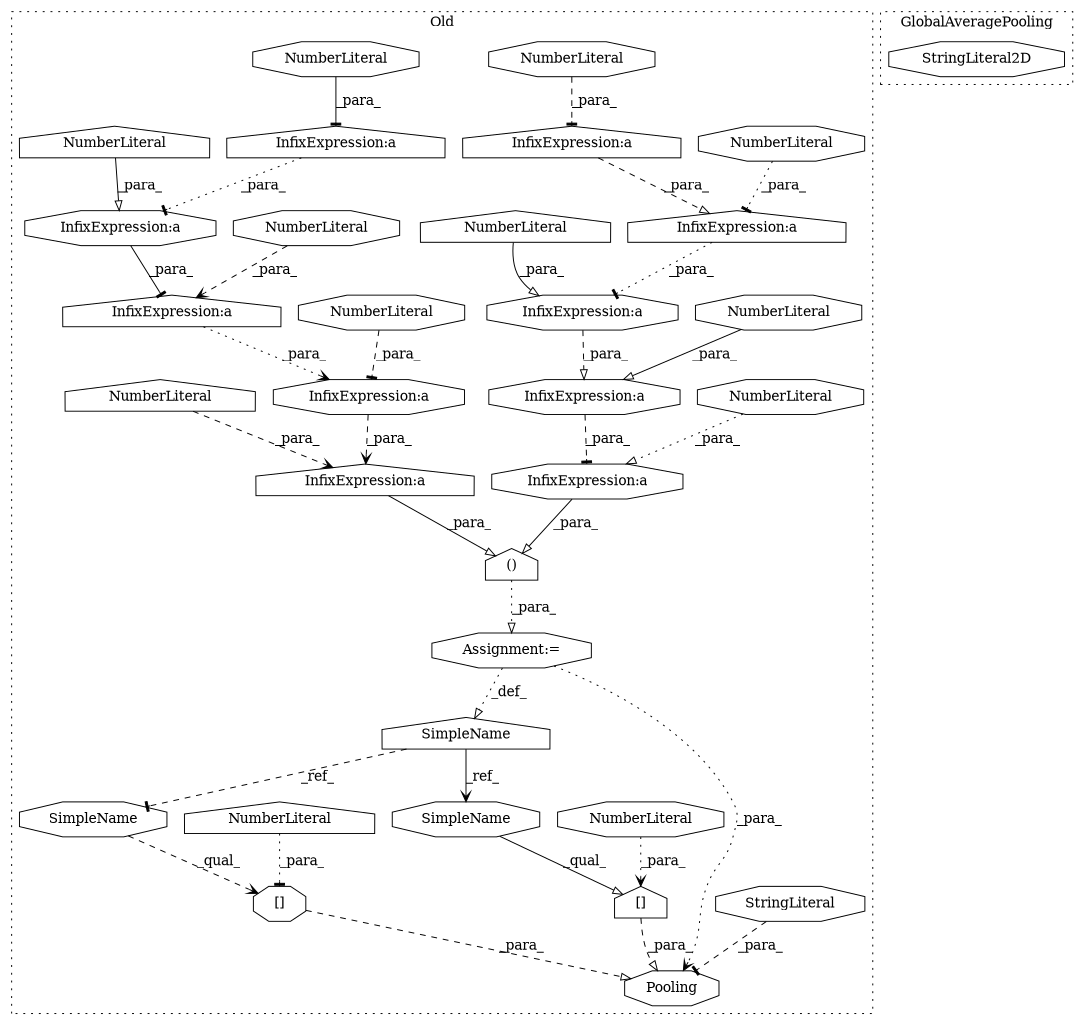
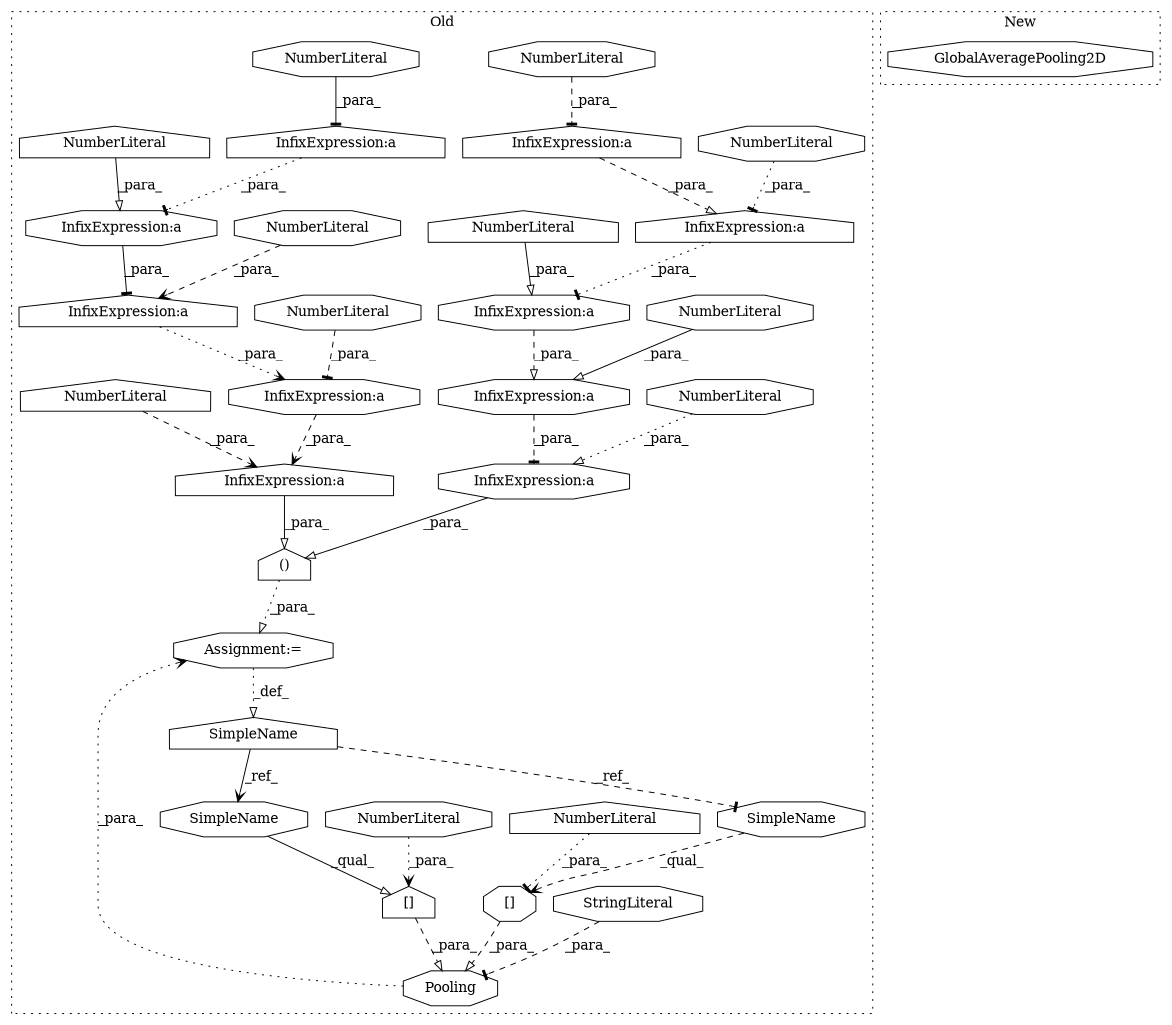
  digraph {
    node [a=34 l=1 shape=octagon]
    edge [arrowhead=onormal style=dashed]
    n1 [a=106 l=84 label="()" s=24362 shape=house]
    n2 [a=2 l="13,1" label="[]" s="24489,24503"]
    n3 [label=NumberLiteral s=24502 shape=house]
    n4 [a=2 l="13,1" label="[]" s="24473,24487" shape=house]
    n5 [label=NumberLiteral s=24486]
    n6 [a=42 l=12 label=SimpleName s=24342 shape=house]
    n7 [a=32 l="8,1" label=Pooling s="24465,24511"]
    n8 [a=45 l=6 label=StringLiteral s=24505]
    n9 [a=7 l=8 label="Assignment:=" s=24354]
    n10 [a=27 l=3 label="InfixExpression:a" s=24431 shape=house]
    n11 [a=27 l=3 label="InfixExpression:a" s=24387]
    n12 [a=27 l=3 label="InfixExpression:a" s=24392]
    n13 [a=27 l=3 label="InfixExpression:a" s=24421 shape=house]
    n14 [label=NumberLiteral s=24424]
    n15 [label=NumberLiteral s=24390]
    n16 [label=NumberLiteral s=24434]
    n17 [label=NumberLiteral s=24395]
    n18 [a=27 l=3 label="InfixExpression:a" s=24377 shape=house]
    n19 [label=NumberLiteral s=24380]
    n20 [a=27 l=3 label="InfixExpression:a" s=24426]
    n21 [label=NumberLiteral s=24429 shape=house]
    n22 [a=27 l=3 label="InfixExpression:a" s=24372 shape=house]
    n23 [a=27 l=3 label="InfixExpression:a" s=24382]
    n24 [label=NumberLiteral s=24375]
    n25 [label=NumberLiteral s=24385 shape=house]
    n26 [a=27 l=3 label="InfixExpression:a" s=24436]
    n27 [label=NumberLiteral s=24439]
    n28 [a=27 l=3 label="InfixExpression:a" s=24441 shape=house]
    n29 [label=NumberLiteral s=24444 shape=house]
    n30 [a=42 l=12 label=SimpleName s=24473]
    n31 [a=42 l=12 label=SimpleName s=24489]
-   n32 [a=32 l=24 label=StringLiteral2D s=23590]
+   n32 [a=32 l=24 label=GlobalAveragePooling2D s=23590]
    subgraph cluster_1 {
      label=Old
      style=dotted
      n1
      n2
      n3
      n4
      n5
      n6
      n7
      n8
      n9
      n10
      n11
      n12
      n13
      n14
      n15
      n16
      n17
      n18
      n19
      n20
      n21
      n22
      n23
      n24
      n25
      n26
      n27
      n28
      n29
      n30
      n31
    }
    subgraph cluster_2 {
-     label=GlobalAveragePooling
+     label=New
      style=dotted
      n32
    }
    n1 -> n9 [label=_para_ style=dotted]
    n2 -> n7 [label=_para_]
    n3 -> n2 [arrowhead=tee label=_para_ style=dotted]
    n4 -> n7 [label=_para_]
    n5 -> n4 [arrowhead=vee label=_para_ style=dotted]
    n6 -> n30 [arrowhead=vee label=_ref_ style=solid]
    n6 -> n31 [arrowhead=tee label=_ref_]
    n8 -> n7 [arrowhead=tee label=_para_]
    n9 -> n6 [label=_def_ style=dotted]
-   n9 -> n7 [arrowhead=vee label=_para_ style=dotted]
+   n7 -> n9 [arrowhead=vee label=_para_ style=dotted]
    n10 -> n26 [arrowhead=vee label=_para_ style=dotted]
    n11 -> n12 [arrowhead=tee label=_para_]
    n12 -> n1 [label=_para_ style=solid]
    n13 -> n20 [arrowhead=tee label=_para_ style=dotted]
    n14 -> n13 [arrowhead=tee label=_para_ style=solid]
    n15 -> n11 [label=_para_ style=solid]
    n16 -> n10 [arrowhead=vee label=_para_]
    n17 -> n12 [label=_para_ style=dotted]
    n18 -> n23 [arrowhead=tee label=_para_ style=dotted]
    n19 -> n18 [arrowhead=tee label=_para_ style=dotted]
    n20 -> n10 [arrowhead=tee label=_para_ style=solid]
    n21 -> n20 [label=_para_ style=solid]
    n22 -> n18 [label=_para_]
    n23 -> n11 [label=_para_]
    n24 -> n22 [arrowhead=tee label=_para_]
    n25 -> n23 [label=_para_ style=solid]
    n26 -> n28 [arrowhead=vee label=_para_]
    n27 -> n26 [arrowhead=tee label=_para_]
    n28 -> n1 [label=_para_ style=solid]
    n29 -> n28 [arrowhead=vee label=_para_]
    n30 -> n4 [label=_qual_ style=solid]
    n31 -> n2 [arrowhead=vee label=_qual_]
  }
